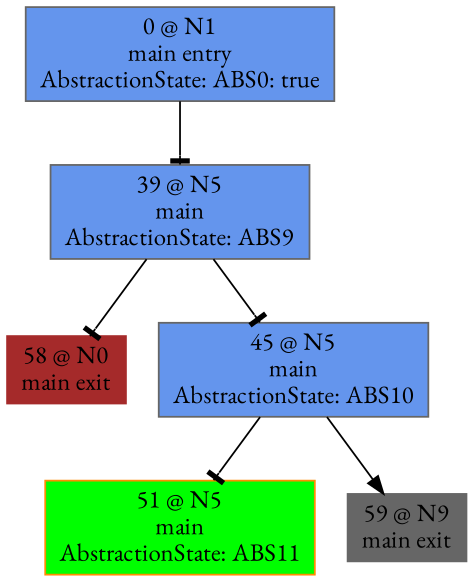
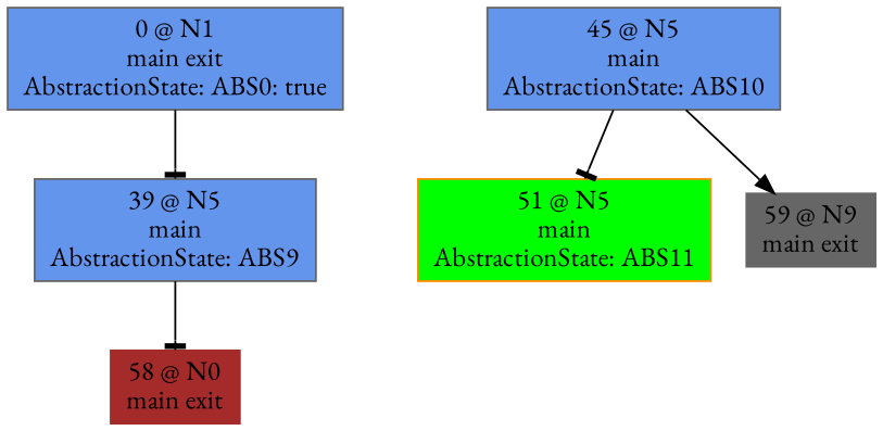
  digraph {
    fontname="EB Garamond"
    node [color=gray40 fillcolor=cornflowerblue fontname="EB Garamond" shape=box style=filled]
    edge [arrowhead=tee fontname="EB Garamond"]
-   n1 [label="0 @ N1\nmain entry\nAbstractionState: ABS0: true\n"]
+   n1 [label="0 @ N1\nmain exit\nAbstractionState: ABS0: true\n"]
    n2 [label="39 @ N5\nmain\nAbstractionState: ABS9\n"]
    n3 [color=brown label="58 @ N0\nmain exit\n" fillcolor=""]
    n4 [label="45 @ N5\nmain\nAbstractionState: ABS10\n"]
    n5 [color=darkorange fillcolor=green label="51 @ N5\nmain\nAbstractionState: ABS11\n"]
    n6 [label="59 @ N9\nmain exit\n" fillcolor=""]
    n1 -> n2
    n2 -> n3
-   n2 -> n4
    n4 -> n5
    n4 -> n6 [arrowhead=normal]
  }
